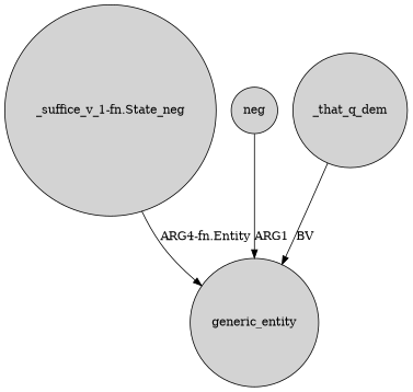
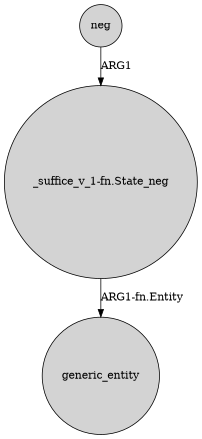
  digraph {
    node [shape=circle style=filled]
    n1 [label="_suffice_v_1-fn.State_neg"]
    neg
    generic_entity
-   _that_q_dem
-   n1 -> generic_entity [label="ARG4-fn.Entity"]
-   neg -> generic_entity [label=ARG1]
-   _that_q_dem -> generic_entity [label=BV]
+   n1 -> generic_entity [label="ARG1-fn.Entity"]
+   neg -> n1 [label=ARG1]
  }
